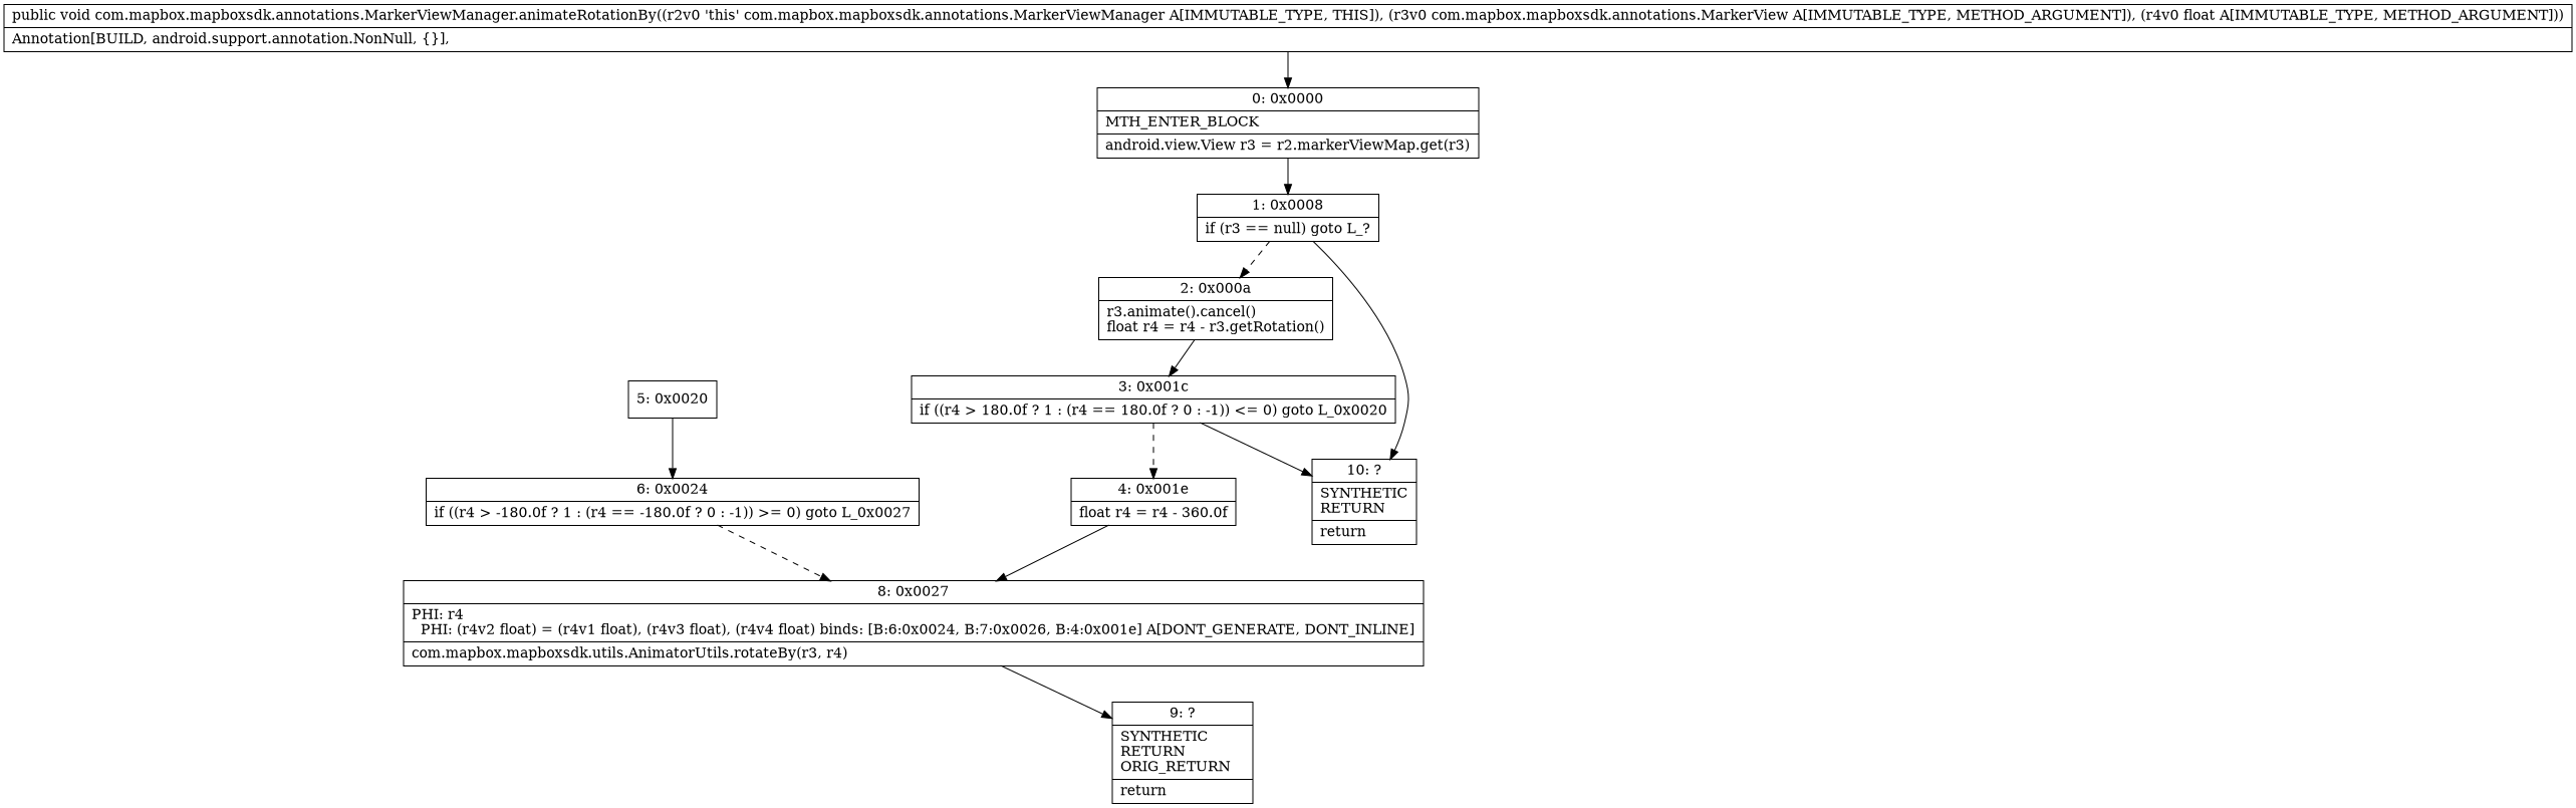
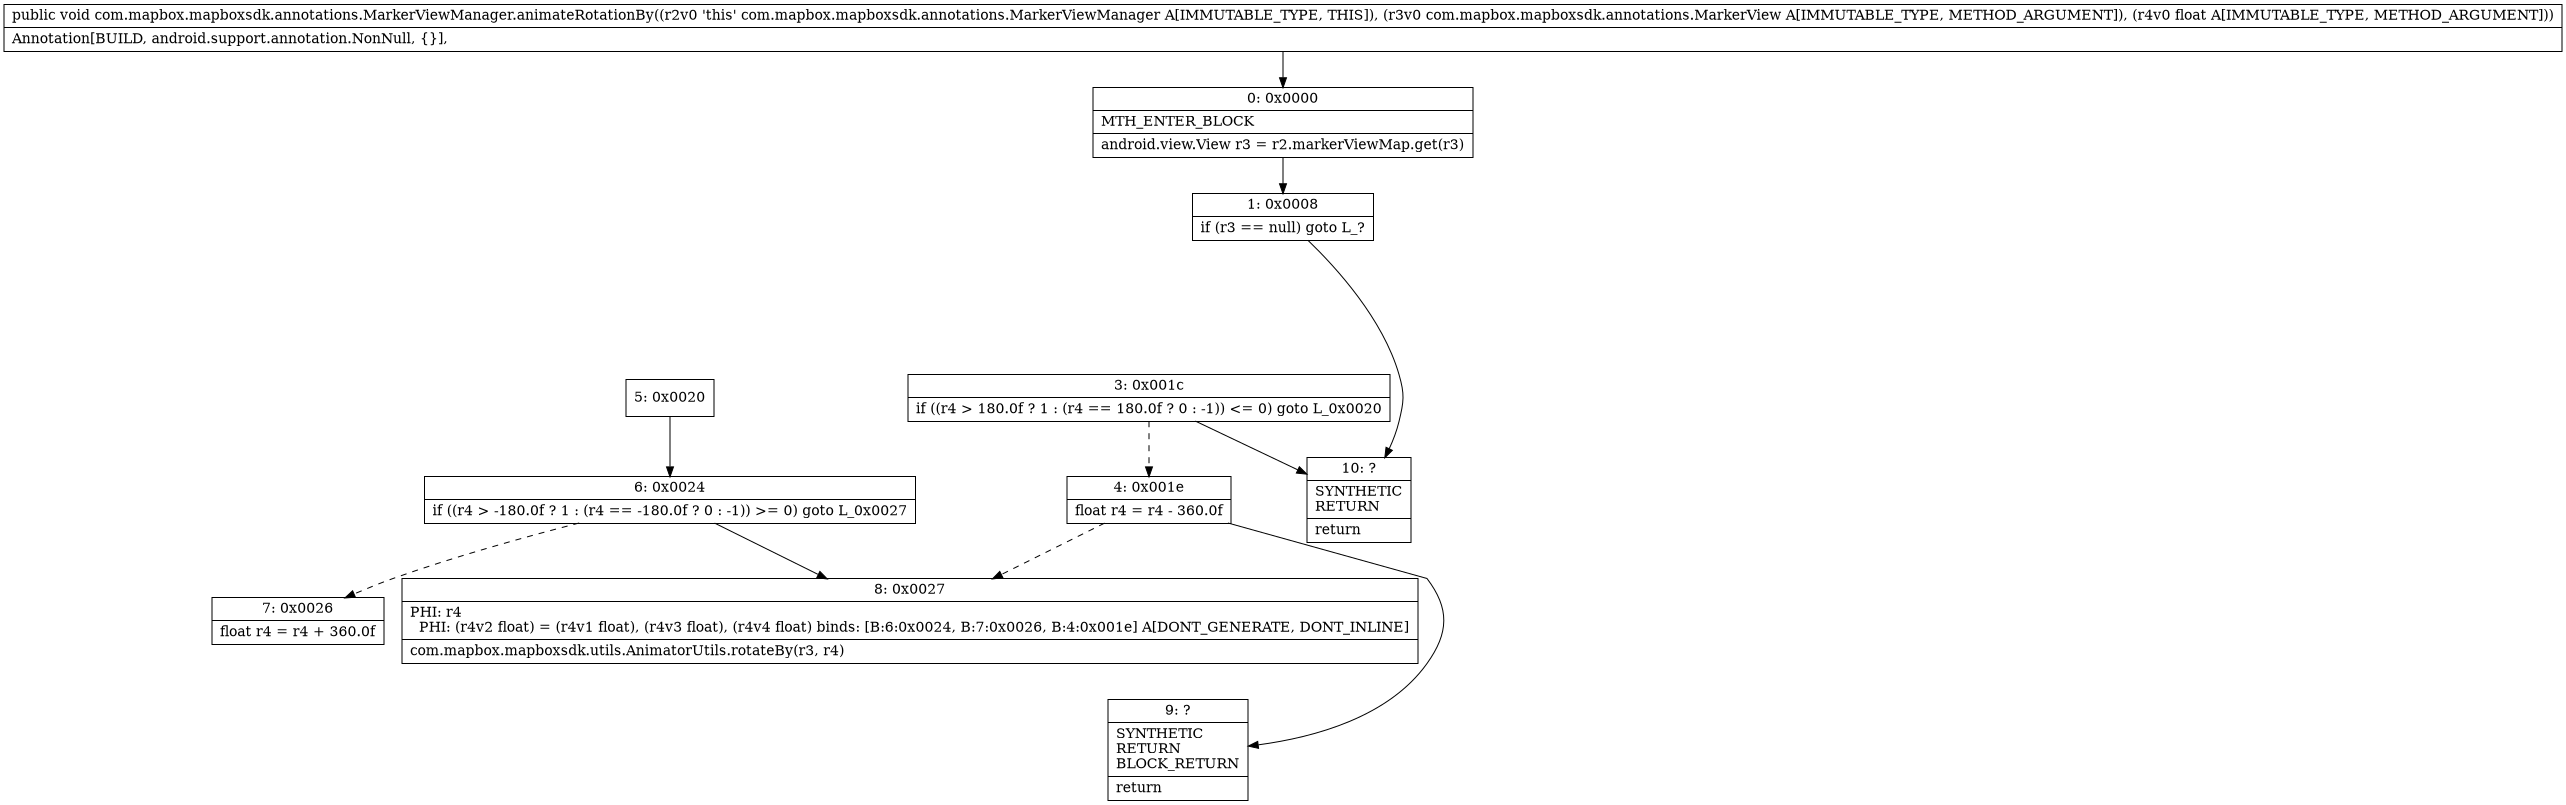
  digraph {
    node [shape=record]
    n1 [label="{0\:\ 0x0000|MTH_ENTER_BLOCK\l|android.view.View r3 = r2.markerViewMap.get(r3)\l}"]
    n2 [label="{1\:\ 0x0008|if (r3 == null) goto L_?\l}"]
-   n3 [label="{2\:\ 0x000a|r3.animate().cancel()\lfloat r4 = r4 \- r3.getRotation()\l}"]
    n4 [label="{10\:\ ?|SYNTHETIC\lRETURN\l|return\l}"]
    n5 [label="{3\:\ 0x001c|if ((r4 \> 180.0f ? 1 : (r4 == 180.0f ? 0 : \-1)) \<= 0) goto L_0x0020\l}"]
    n6 [label="{4\:\ 0x001e|float r4 = r4 \- 360.0f\l}"]
    n7 [label="{8\:\ 0x0027|PHI: r4 \l  PHI: (r4v2 float) = (r4v1 float), (r4v3 float), (r4v4 float) binds: [B:6:0x0024, B:7:0x0026, B:4:0x001e] A[DONT_GENERATE, DONT_INLINE]\l|com.mapbox.mapboxsdk.utils.AnimatorUtils.rotateBy(r3, r4)\l}"]
    n8 [label="{5\:\ 0x0020}"]
    n9 [label="{6\:\ 0x0024|if ((r4 \> \-180.0f ? 1 : (r4 == \-180.0f ? 0 : \-1)) \>= 0) goto L_0x0027\l}"]
-   n10 [label="{9\:\ ?|SYNTHETIC\lRETURN\lORIG_RETURN\l|return\l}"]
+   n10 [label="{9\:\ ?|SYNTHETIC\lRETURN\lBLOCK_RETURN\l|return\l}"]
+   n11 [label="{7\:\ 0x0026|float r4 = r4 + 360.0f\l}"]
    n12 [label="{public void com.mapbox.mapboxsdk.annotations.MarkerViewManager.animateRotationBy((r2v0 'this' com.mapbox.mapboxsdk.annotations.MarkerViewManager A[IMMUTABLE_TYPE, THIS]), (r3v0 com.mapbox.mapboxsdk.annotations.MarkerView A[IMMUTABLE_TYPE, METHOD_ARGUMENT]), (r4v0 float A[IMMUTABLE_TYPE, METHOD_ARGUMENT]))  | Annotation[BUILD, android.support.annotation.NonNull, \{\}], \l}"]
    n1 -> n2
-   n2 -> n3 [style=dashed]
    n2 -> n4
-   n3 -> n5
    n5 -> n4
    n5 -> n6 [style=dashed]
-   n6 -> n7
-   n7 -> n10
+   n6 -> n7 [style=dashed]
+   n6 -> n10
    n8 -> n9
-   n9 -> n7 [style=dashed]
+   n9 -> n7
+   n9 -> n11 [style=dashed]
    n12 -> n1
  }
